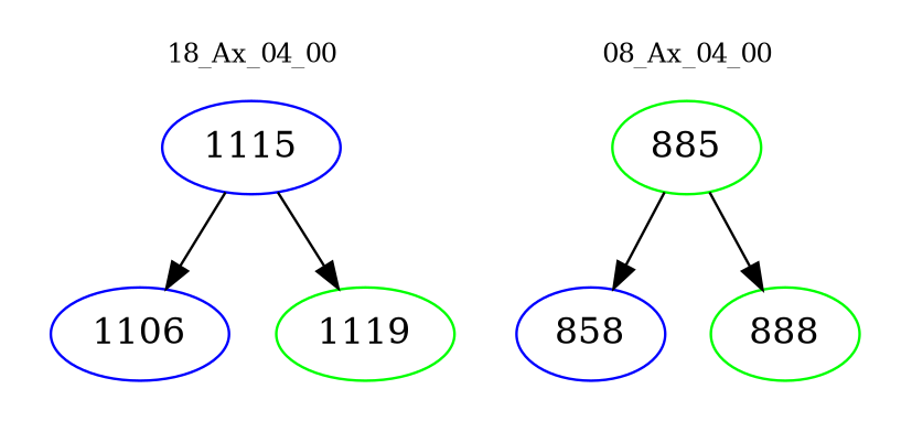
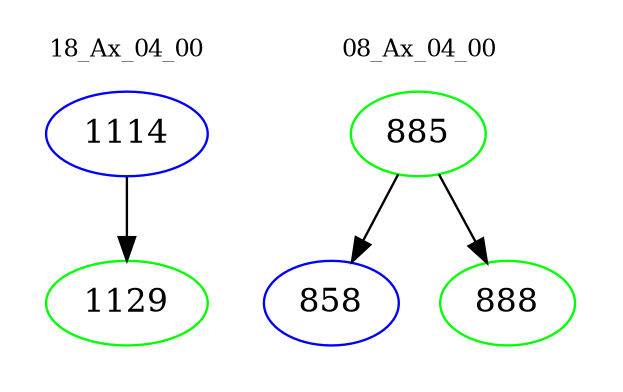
  digraph {
    node [color=blue]
    edge [color=black]
-   n1 [label=1115]
-   n2 [label=1106]
-   n3 [color=green label=1119]
+   n1 [label=1114]
+   n3 [color=green label=1129]
    n4 [color=green label=885]
    n5 [label=858]
    n6 [color=green label=888]
    subgraph cluster_1 {
      color=white
      fontsize=10
      label="18_Ax_04_00"
      n1
-     n2
      n3
    }
    subgraph cluster_2 {
      color=white
      fontsize=10
      label="08_Ax_04_00"
      n4
      n5
      n6
    }
-   n1 -> n2
    n1 -> n3
    n4 -> n5
    n4 -> n6
  }
